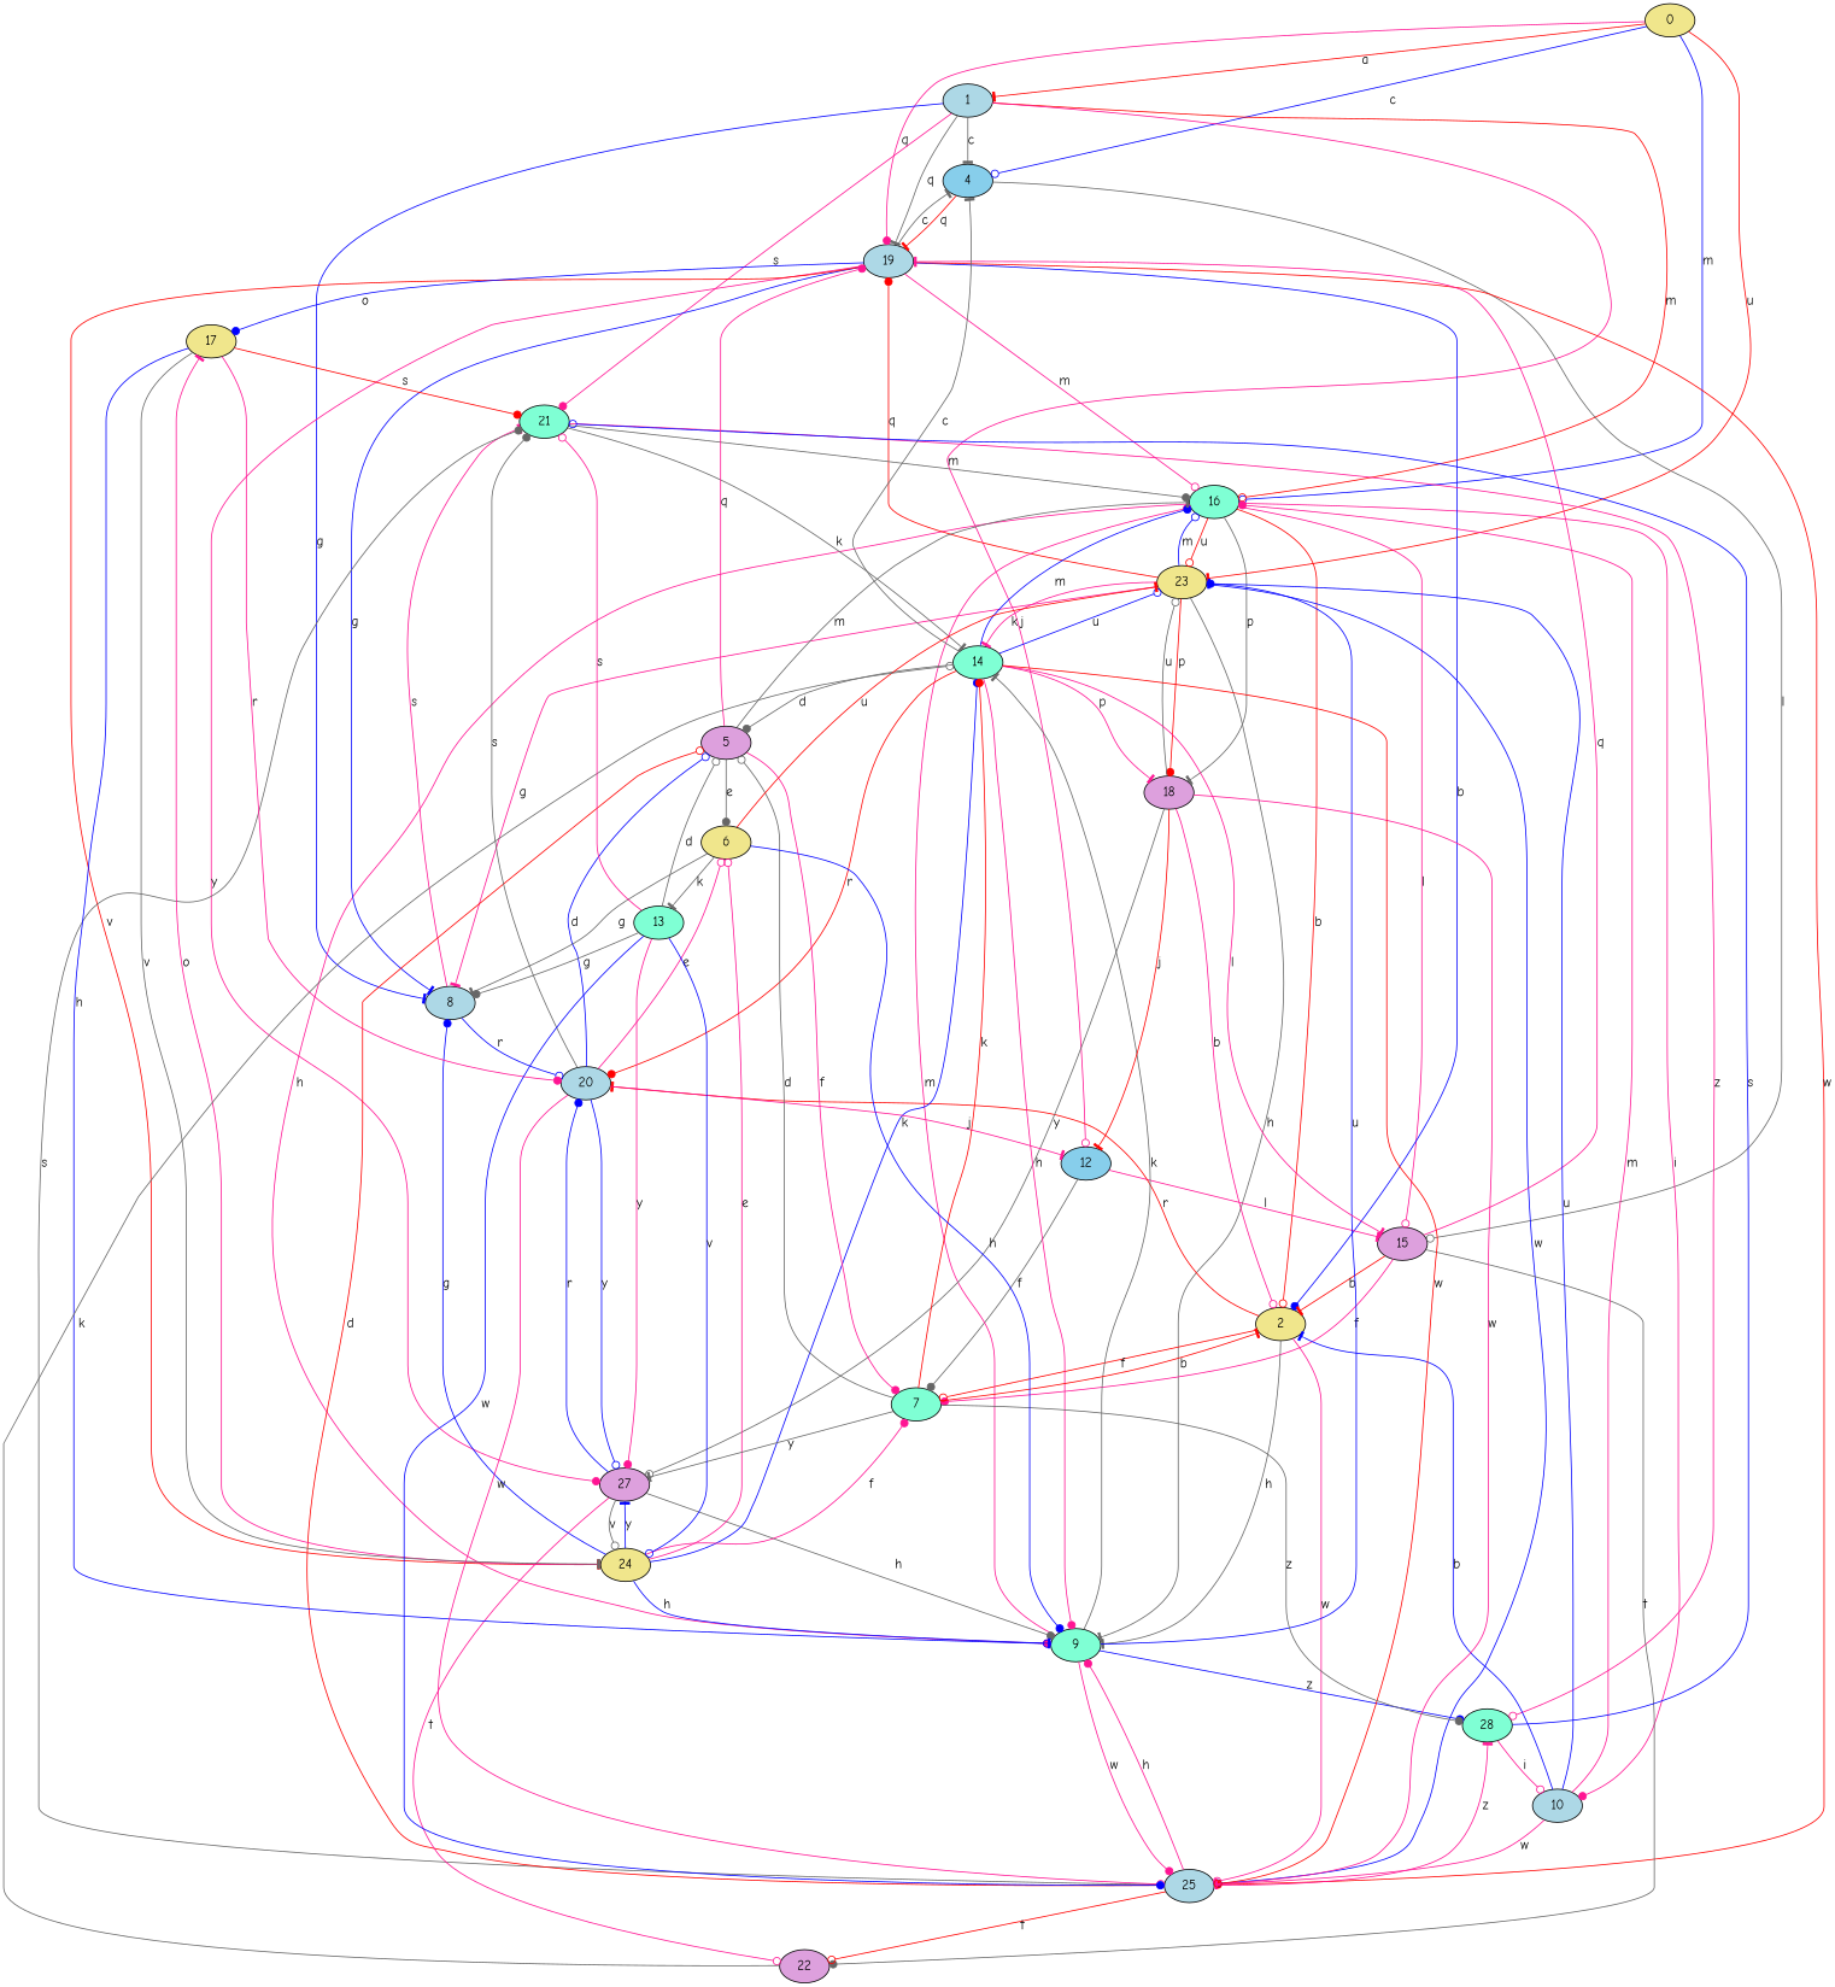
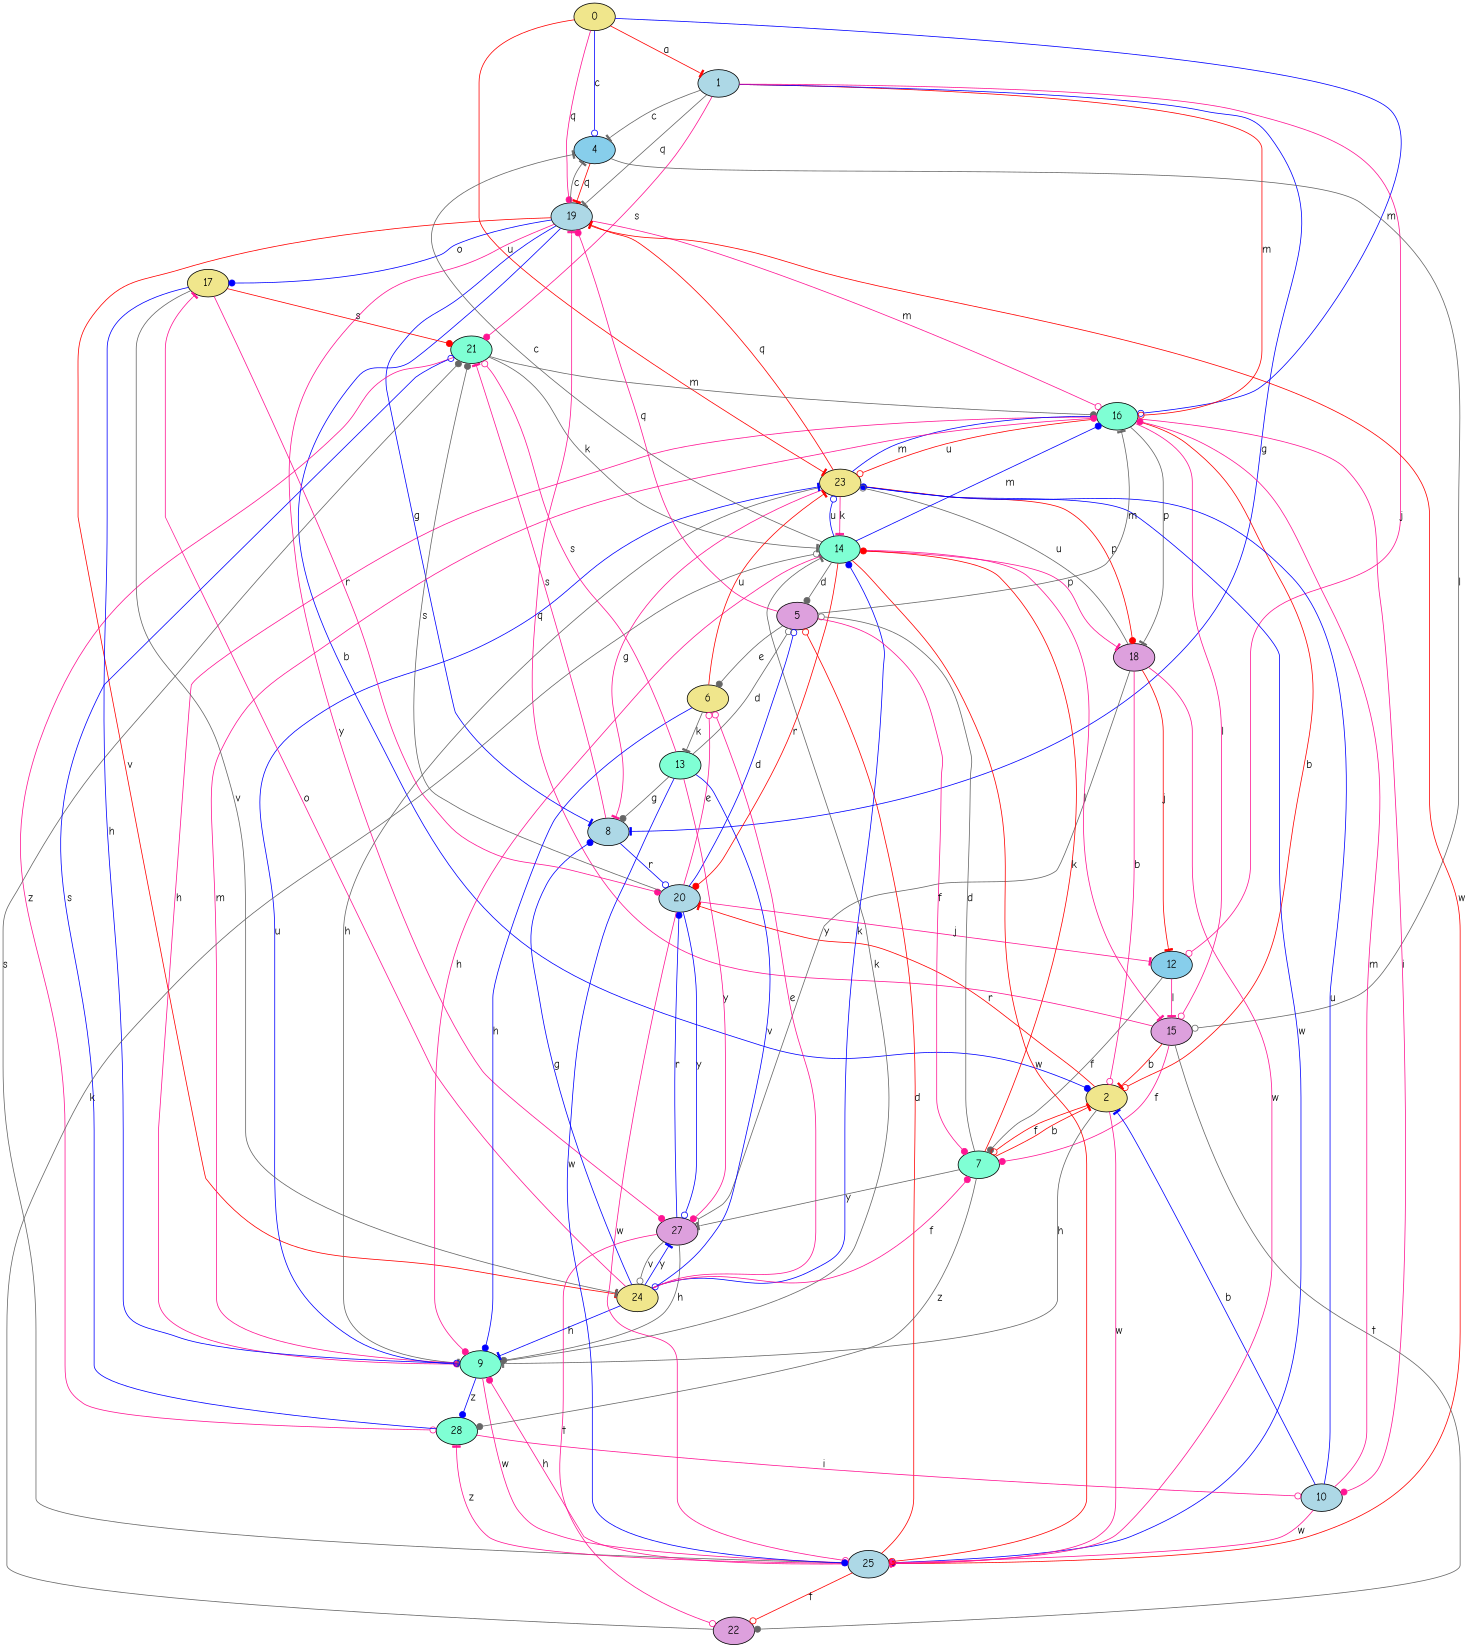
  strict digraph {
    fontname="Comic Neue"
    node [fillcolor=aquamarine fontname="Comic Neue" style=filled]
    edge [arrowhead=tee color=deeppink fontname="Comic Neue"]
    0 [fillcolor=khaki]
    1 [fillcolor=lightblue]
    4 [fillcolor=skyblue]
    16
    19 [fillcolor=lightblue]
    23 [fillcolor=khaki]
    8 [fillcolor=lightblue]
    12 [fillcolor=skyblue]
    21
    15 [fillcolor=plum]
    2 [fillcolor=khaki]
    9
    10 [fillcolor=lightblue]
    18 [fillcolor=plum]
    25 [fillcolor=lightblue]
    27 [fillcolor=plum]
    24 [fillcolor=khaki]
    17 [fillcolor=khaki]
    14
    20 [fillcolor=lightblue]
    7
    28
    5 [fillcolor=plum]
    6 [fillcolor=khaki]
    22 [fillcolor=plum]
    13
    0 -> 1 [color=red label=a]
    0 -> 4 [arrowhead=odot color=blue label=c]
    0 -> 16 [arrowhead=odot color=blue label=m]
    0 -> 19 [arrowhead=dot label=q]
    0 -> 23 [color=red label=u]
    1 -> 4 [color=gray40 label=c]
    1 -> 16 [arrowhead=odot color=red label=m]
    1 -> 19 [color=gray40 label=q]
    1 -> 8 [color=blue label=g]
    1 -> 12 [arrowhead=odot label=j]
    1 -> 21 [arrowhead=dot label=s]
    4 -> 19 [color=red label=q]
    4 -> 15 [arrowhead=odot color=gray40 label=l]
    16 -> 23 [arrowhead=odot color=red label=u]
    16 -> 15 [arrowhead=odot label=l]
    16 -> 2 [arrowhead=odot color=red label=b]
    16 -> 9 [arrowhead=dot label=h]
    16 -> 10 [arrowhead=dot label=i]
    16 -> 18 [color=gray40 label=p]
    19 -> 4 [color=gray40 label=c]
    19 -> 16 [arrowhead=odot label=m]
    19 -> 8 [color=blue label=g]
    19 -> 2 [arrowhead=dot color=blue label=b]
    19 -> 25 [arrowhead=dot color=red label=w]
    19 -> 27 [arrowhead=dot label=y]
    19 -> 24 [color=red label=v]
    19 -> 17 [arrowhead=dot color=blue label=o]
    23 -> 16 [arrowhead=odot color=blue label=m]
-   23 -> 19 [arrowhead=dot color=red label=q]
+   23 -> 19 [color=red label=q]
    23 -> 8 [label=g]
    23 -> 9 [color=gray40 label=h]
    23 -> 18 [arrowhead=dot color=red label=p]
    23 -> 25 [arrowhead=odot color=blue label=w]
    23 -> 14 [label=k]
    8 -> 21 [label=s]
    8 -> 20 [arrowhead=odot color=blue label=r]
    12 -> 15 [label=l]
    12 -> 7 [arrowhead=dot color=gray40 label=f]
    21 -> 16 [arrowhead=dot color=gray40 label=m]
    21 -> 14 [color=gray40 label=k]
    21 -> 28 [arrowhead=odot label=z]
    15 -> 19 [label=q]
    15 -> 2 [color=red label=b]
    15 -> 7 [arrowhead=dot label=f]
    15 -> 22 [arrowhead=dot color=gray40 label=t]
    2 -> 9 [color=gray40 label=h]
    2 -> 25 [arrowhead=odot label=w]
    2 -> 20 [color=red label=r]
    2 -> 7 [arrowhead=odot color=red label=f]
    9 -> 16 [arrowhead=dot label=m]
    9 -> 23 [color=blue label=u]
    9 -> 25 [arrowhead=dot label=w]
    9 -> 14 [color=gray40 label=k]
    9 -> 28 [arrowhead=dot color=blue label=z]
    10 -> 16 [arrowhead=dot label=m]
    10 -> 23 [arrowhead=dot color=blue label=u]
    10 -> 2 [color=blue label=b]
    10 -> 25 [label=w]
    18 -> 23 [arrowhead=odot color=gray40 label=u]
    18 -> 12 [color=red label=j]
    18 -> 2 [arrowhead=odot label=b]
    18 -> 25 [label=w]
    18 -> 27 [arrowhead=odot color=gray40 label=y]
    25 -> 21 [arrowhead=dot color=gray40 label=s]
    25 -> 9 [arrowhead=dot label=h]
    25 -> 28 [label=z]
    25 -> 5 [arrowhead=odot color=red label=d]
    25 -> 22 [arrowhead=odot color=red label=t]
    27 -> 9 [arrowhead=dot color=gray40 label=h]
    27 -> 24 [arrowhead=odot color=gray40 label=v]
    27 -> 20 [arrowhead=dot color=blue label=r]
    27 -> 22 [arrowhead=odot label=t]
    24 -> 8 [arrowhead=dot color=blue label=g]
    24 -> 9 [color=blue label=h]
    24 -> 27 [color=blue label=y]
    24 -> 17 [label=o]
    24 -> 14 [arrowhead=dot color=blue label=k]
    24 -> 7 [arrowhead=dot label=f]
    24 -> 6 [arrowhead=odot label=e]
    17 -> 21 [arrowhead=dot color=red label=s]
    17 -> 9 [arrowhead=odot color=blue label=h]
    17 -> 24 [color=gray40 label=v]
    17 -> 20 [arrowhead=dot label=r]
    14 -> 4 [color=gray40 label=c]
    14 -> 16 [arrowhead=dot color=blue label=m]
    14 -> 23 [arrowhead=odot color=blue label=u]
    14 -> 15 [label=l]
    14 -> 9 [arrowhead=dot label=h]
    14 -> 18 [label=p]
    14 -> 25 [arrowhead=odot color=red label=w]
    14 -> 20 [arrowhead=dot color=red label=r]
    14 -> 5 [arrowhead=dot color=gray40 label=d]
    20 -> 12 [label=j]
    20 -> 21 [arrowhead=dot color=gray40 label=s]
    20 -> 25 [arrowhead=odot label=w]
    20 -> 27 [arrowhead=odot color=blue label=y]
    20 -> 5 [arrowhead=odot color=blue label=d]
    20 -> 6 [arrowhead=odot label=e]
    7 -> 2 [color=red label=b]
    7 -> 27 [color=gray40 label=y]
    7 -> 14 [arrowhead=dot color=red label=k]
    7 -> 28 [arrowhead=dot color=gray40 label=z]
    7 -> 5 [arrowhead=odot color=gray40 label=d]
    28 -> 21 [arrowhead=odot color=blue label=s]
    28 -> 10 [arrowhead=odot label=i]
    5 -> 16 [color=gray40 label=m]
    5 -> 19 [arrowhead=dot label=q]
    5 -> 7 [arrowhead=dot label=f]
    5 -> 6 [arrowhead=dot color=gray40 label=e]
    6 -> 23 [color=red label=u]
-   6 -> 8 [color=gray40 label=g]
    6 -> 9 [arrowhead=dot color=blue label=h]
    6 -> 13 [color=gray40 label=k]
    22 -> 14 [arrowhead=odot color=gray40 label=k]
    13 -> 8 [arrowhead=dot color=gray40 label=g]
    13 -> 21 [arrowhead=odot label=s]
    13 -> 25 [arrowhead=dot color=blue label=w]
    13 -> 27 [arrowhead=dot label=y]
    13 -> 24 [arrowhead=odot color=blue label=v]
    13 -> 5 [arrowhead=odot color=gray40 label=d]
  }
